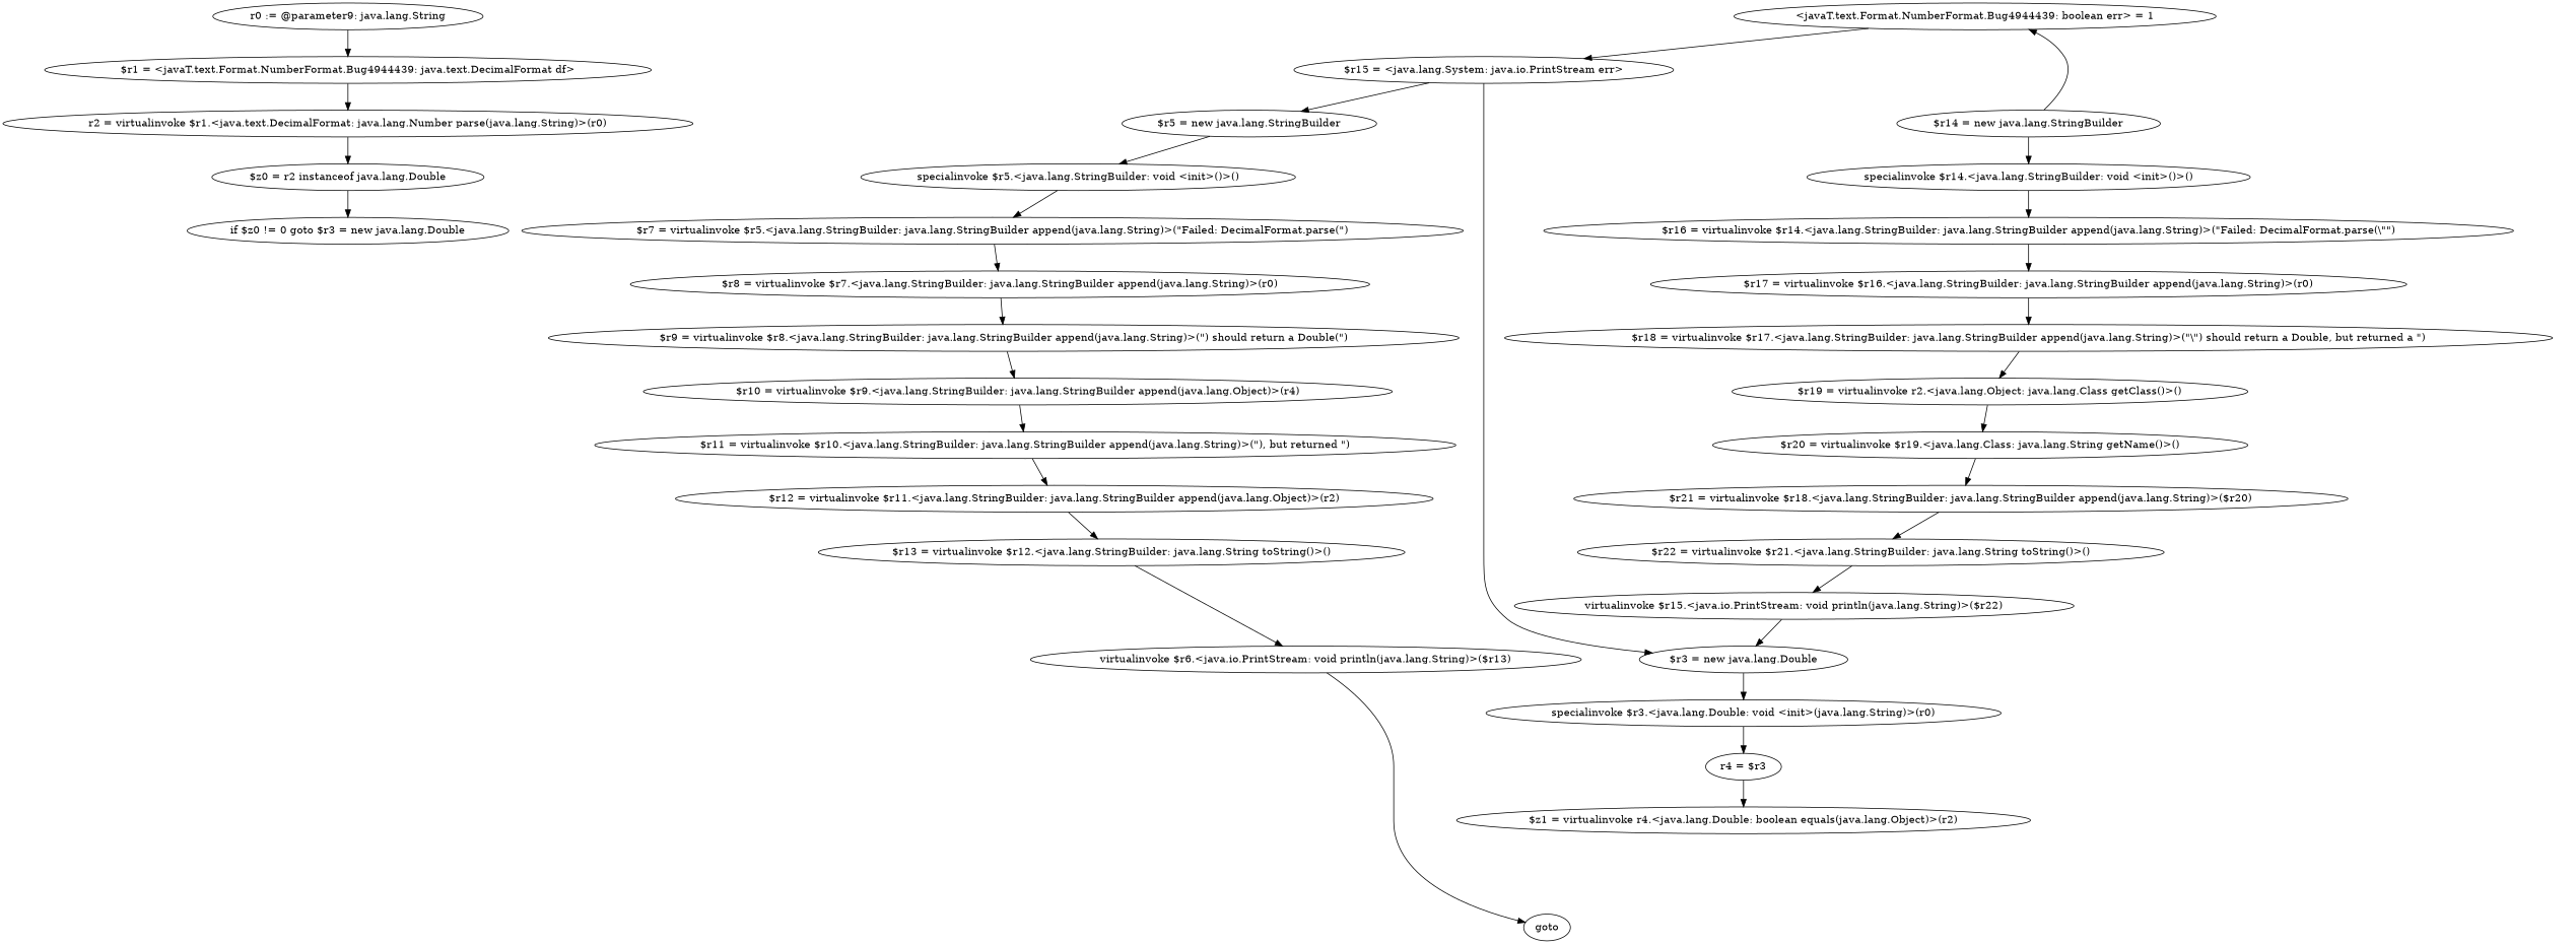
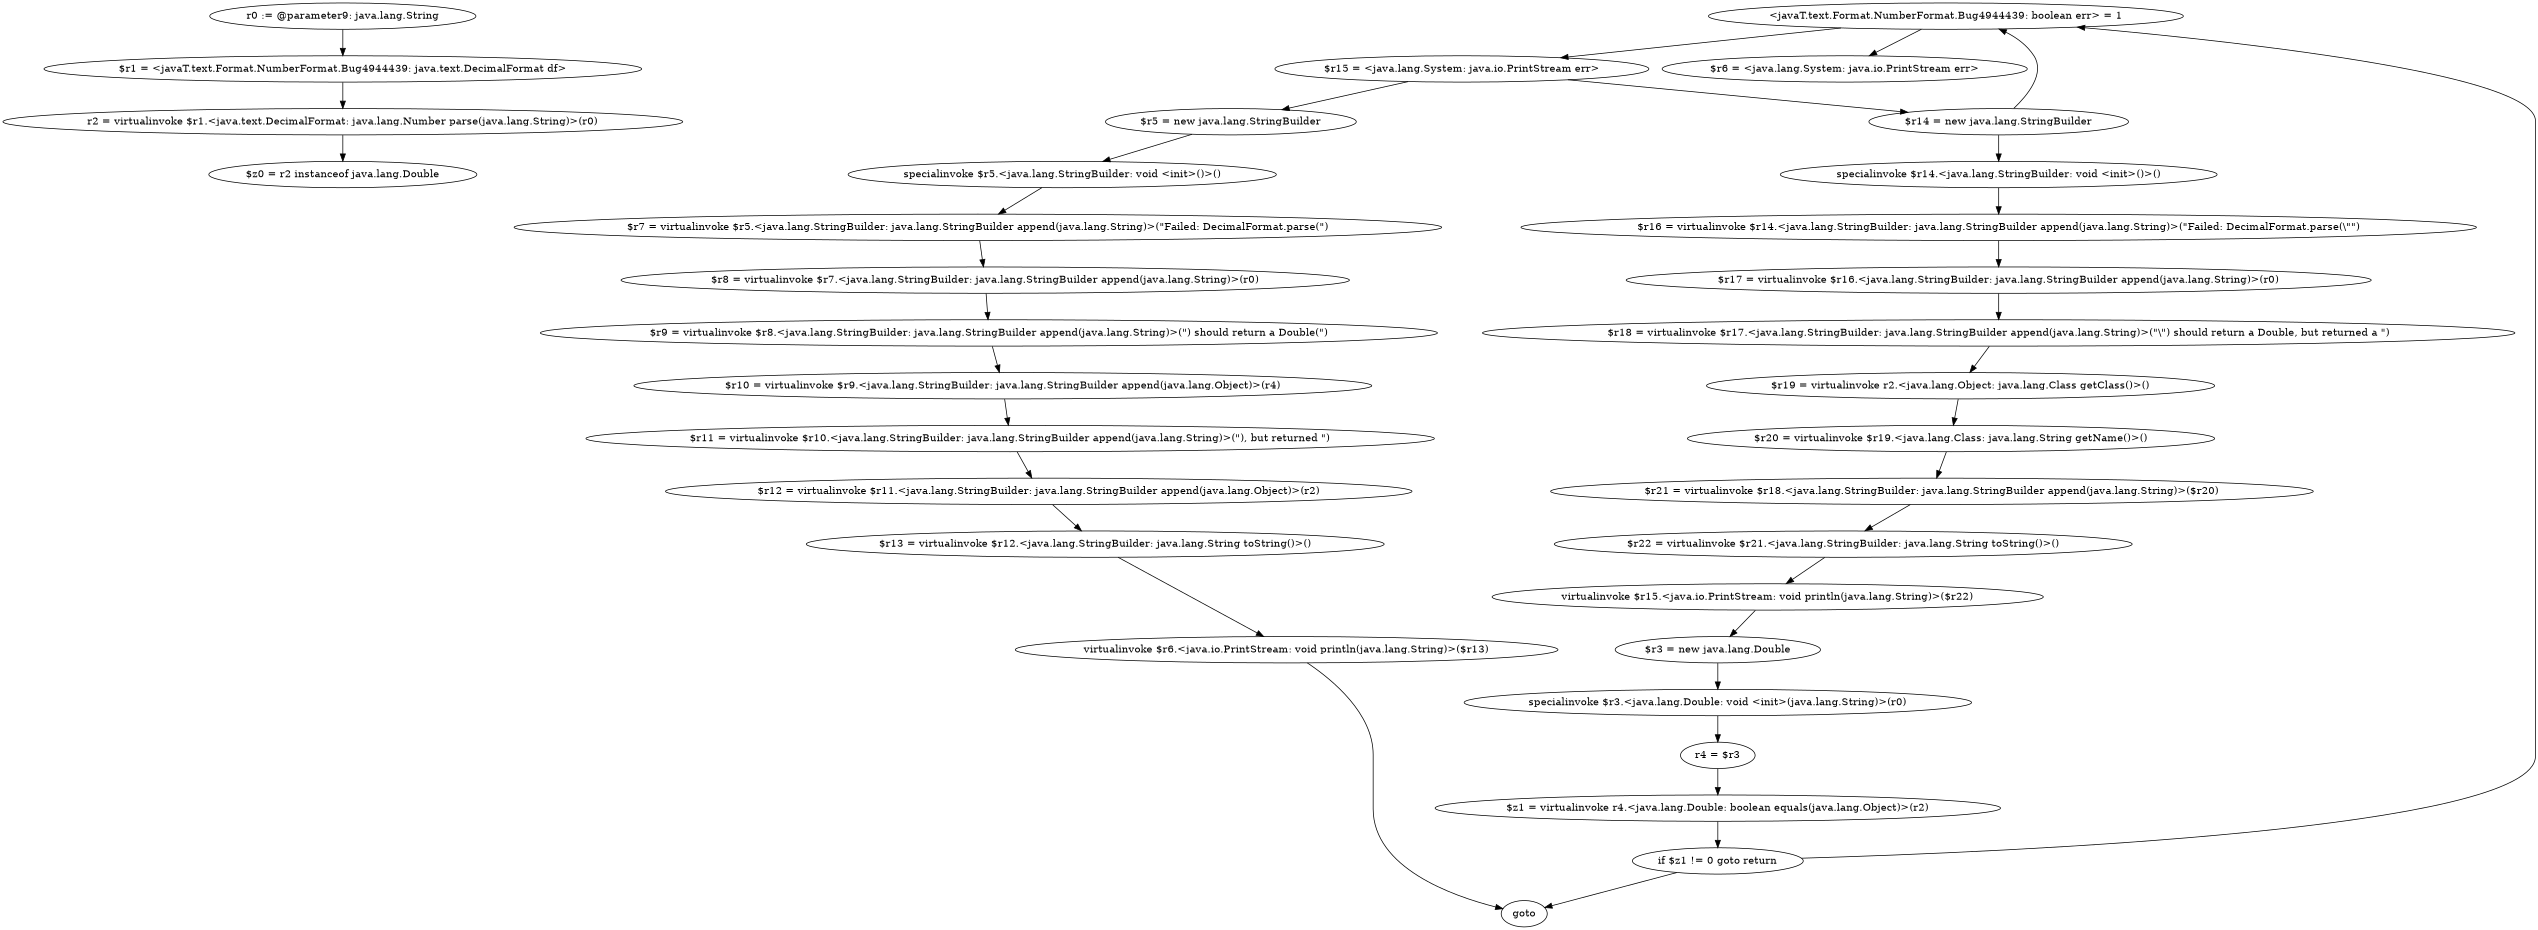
  digraph {
    n1 [label="r0 := @parameter9: java.lang.String"]
    "$r1 = <javaT.text.Format.NumberFormat.Bug4944439: java.text.DecimalFormat df>"
    "r2 = virtualinvoke $r1.<java.text.DecimalFormat: java.lang.Number parse(java.lang.String)>(r0)"
    "$z0 = r2 instanceof java.lang.Double"
-   "if $z0 != 0 goto $r3 = new java.lang.Double"
    "<javaT.text.Format.NumberFormat.Bug4944439: boolean err> = 1"
    "$r15 = <java.lang.System: java.io.PrintStream err>"
+   "$r6 = <java.lang.System: java.io.PrintStream err>"
    "$r3 = new java.lang.Double"
    "specialinvoke $r3.<java.lang.Double: void <init>(java.lang.String)>(r0)"
    "$r14 = new java.lang.StringBuilder"
    "$r5 = new java.lang.StringBuilder"
    "specialinvoke $r14.<java.lang.StringBuilder: void <init>()>()"
    "$r16 = virtualinvoke $r14.<java.lang.StringBuilder: java.lang.StringBuilder append(java.lang.String)>(\"Failed: DecimalFormat.parse(\\\"\")"
    "$r17 = virtualinvoke $r16.<java.lang.StringBuilder: java.lang.StringBuilder append(java.lang.String)>(r0)"
    "$r18 = virtualinvoke $r17.<java.lang.StringBuilder: java.lang.StringBuilder append(java.lang.String)>(\"\\\") should return a Double, but returned a \")"
    "$r19 = virtualinvoke r2.<java.lang.Object: java.lang.Class getClass()>()"
    "$r20 = virtualinvoke $r19.<java.lang.Class: java.lang.String getName()>()"
    "$r21 = virtualinvoke $r18.<java.lang.StringBuilder: java.lang.StringBuilder append(java.lang.String)>($r20)"
    "$r22 = virtualinvoke $r21.<java.lang.StringBuilder: java.lang.String toString()>()"
    "virtualinvoke $r15.<java.io.PrintStream: void println(java.lang.String)>($r22)"
    "r4 = $r3"
    "$z1 = virtualinvoke r4.<java.lang.Double: boolean equals(java.lang.Object)>(r2)"
+   "if $z1 != 0 goto return"
    n25 [label=goto]
    "specialinvoke $r5.<java.lang.StringBuilder: void <init>()>()"
    "$r7 = virtualinvoke $r5.<java.lang.StringBuilder: java.lang.StringBuilder append(java.lang.String)>(\"Failed: DecimalFormat.parse(\")"
    "$r8 = virtualinvoke $r7.<java.lang.StringBuilder: java.lang.StringBuilder append(java.lang.String)>(r0)"
    "$r9 = virtualinvoke $r8.<java.lang.StringBuilder: java.lang.StringBuilder append(java.lang.String)>(\") should return a Double(\")"
    "$r10 = virtualinvoke $r9.<java.lang.StringBuilder: java.lang.StringBuilder append(java.lang.Object)>(r4)"
    "$r11 = virtualinvoke $r10.<java.lang.StringBuilder: java.lang.StringBuilder append(java.lang.String)>(\"), but returned \")"
    "$r12 = virtualinvoke $r11.<java.lang.StringBuilder: java.lang.StringBuilder append(java.lang.Object)>(r2)"
    "$r13 = virtualinvoke $r12.<java.lang.StringBuilder: java.lang.String toString()>()"
    "virtualinvoke $r6.<java.io.PrintStream: void println(java.lang.String)>($r13)"
    n1 -> "$r1 = <javaT.text.Format.NumberFormat.Bug4944439: java.text.DecimalFormat df>"
    "$r1 = <javaT.text.Format.NumberFormat.Bug4944439: java.text.DecimalFormat df>" -> "r2 = virtualinvoke $r1.<java.text.DecimalFormat: java.lang.Number parse(java.lang.String)>(r0)"
    "r2 = virtualinvoke $r1.<java.text.DecimalFormat: java.lang.Number parse(java.lang.String)>(r0)" -> "$z0 = r2 instanceof java.lang.Double"
-   "$z0 = r2 instanceof java.lang.Double" -> "if $z0 != 0 goto $r3 = new java.lang.Double"
    "<javaT.text.Format.NumberFormat.Bug4944439: boolean err> = 1" -> "$r15 = <java.lang.System: java.io.PrintStream err>"
-   "$r15 = <java.lang.System: java.io.PrintStream err>" -> "$r3 = new java.lang.Double"
+   "<javaT.text.Format.NumberFormat.Bug4944439: boolean err> = 1" -> "$r6 = <java.lang.System: java.io.PrintStream err>"
+   "$r15 = <java.lang.System: java.io.PrintStream err>" -> "$r14 = new java.lang.StringBuilder"
    "$r15 = <java.lang.System: java.io.PrintStream err>" -> "$r5 = new java.lang.StringBuilder"
    "$r3 = new java.lang.Double" -> "specialinvoke $r3.<java.lang.Double: void <init>(java.lang.String)>(r0)"
    "specialinvoke $r3.<java.lang.Double: void <init>(java.lang.String)>(r0)" -> "r4 = $r3"
    "$r14 = new java.lang.StringBuilder" -> "<javaT.text.Format.NumberFormat.Bug4944439: boolean err> = 1"
    "$r14 = new java.lang.StringBuilder" -> "specialinvoke $r14.<java.lang.StringBuilder: void <init>()>()"
    "$r5 = new java.lang.StringBuilder" -> "specialinvoke $r5.<java.lang.StringBuilder: void <init>()>()"
    "specialinvoke $r14.<java.lang.StringBuilder: void <init>()>()" -> "$r16 = virtualinvoke $r14.<java.lang.StringBuilder: java.lang.StringBuilder append(java.lang.String)>(\"Failed: DecimalFormat.parse(\\\"\")"
    "$r16 = virtualinvoke $r14.<java.lang.StringBuilder: java.lang.StringBuilder append(java.lang.String)>(\"Failed: DecimalFormat.parse(\\\"\")" -> "$r17 = virtualinvoke $r16.<java.lang.StringBuilder: java.lang.StringBuilder append(java.lang.String)>(r0)"
    "$r17 = virtualinvoke $r16.<java.lang.StringBuilder: java.lang.StringBuilder append(java.lang.String)>(r0)" -> "$r18 = virtualinvoke $r17.<java.lang.StringBuilder: java.lang.StringBuilder append(java.lang.String)>(\"\\\") should return a Double, but returned a \")"
    "$r18 = virtualinvoke $r17.<java.lang.StringBuilder: java.lang.StringBuilder append(java.lang.String)>(\"\\\") should return a Double, but returned a \")" -> "$r19 = virtualinvoke r2.<java.lang.Object: java.lang.Class getClass()>()"
    "$r19 = virtualinvoke r2.<java.lang.Object: java.lang.Class getClass()>()" -> "$r20 = virtualinvoke $r19.<java.lang.Class: java.lang.String getName()>()"
    "$r20 = virtualinvoke $r19.<java.lang.Class: java.lang.String getName()>()" -> "$r21 = virtualinvoke $r18.<java.lang.StringBuilder: java.lang.StringBuilder append(java.lang.String)>($r20)"
    "$r21 = virtualinvoke $r18.<java.lang.StringBuilder: java.lang.StringBuilder append(java.lang.String)>($r20)" -> "$r22 = virtualinvoke $r21.<java.lang.StringBuilder: java.lang.String toString()>()"
    "$r22 = virtualinvoke $r21.<java.lang.StringBuilder: java.lang.String toString()>()" -> "virtualinvoke $r15.<java.io.PrintStream: void println(java.lang.String)>($r22)"
    "virtualinvoke $r15.<java.io.PrintStream: void println(java.lang.String)>($r22)" -> "$r3 = new java.lang.Double"
    "r4 = $r3" -> "$z1 = virtualinvoke r4.<java.lang.Double: boolean equals(java.lang.Object)>(r2)"
+   "$z1 = virtualinvoke r4.<java.lang.Double: boolean equals(java.lang.Object)>(r2)" -> "if $z1 != 0 goto return"
+   "if $z1 != 0 goto return" -> "<javaT.text.Format.NumberFormat.Bug4944439: boolean err> = 1"
+   "if $z1 != 0 goto return" -> n25
    "specialinvoke $r5.<java.lang.StringBuilder: void <init>()>()" -> "$r7 = virtualinvoke $r5.<java.lang.StringBuilder: java.lang.StringBuilder append(java.lang.String)>(\"Failed: DecimalFormat.parse(\")"
    "$r7 = virtualinvoke $r5.<java.lang.StringBuilder: java.lang.StringBuilder append(java.lang.String)>(\"Failed: DecimalFormat.parse(\")" -> "$r8 = virtualinvoke $r7.<java.lang.StringBuilder: java.lang.StringBuilder append(java.lang.String)>(r0)"
    "$r8 = virtualinvoke $r7.<java.lang.StringBuilder: java.lang.StringBuilder append(java.lang.String)>(r0)" -> "$r9 = virtualinvoke $r8.<java.lang.StringBuilder: java.lang.StringBuilder append(java.lang.String)>(\") should return a Double(\")"
    "$r9 = virtualinvoke $r8.<java.lang.StringBuilder: java.lang.StringBuilder append(java.lang.String)>(\") should return a Double(\")" -> "$r10 = virtualinvoke $r9.<java.lang.StringBuilder: java.lang.StringBuilder append(java.lang.Object)>(r4)"
    "$r10 = virtualinvoke $r9.<java.lang.StringBuilder: java.lang.StringBuilder append(java.lang.Object)>(r4)" -> "$r11 = virtualinvoke $r10.<java.lang.StringBuilder: java.lang.StringBuilder append(java.lang.String)>(\"), but returned \")"
    "$r11 = virtualinvoke $r10.<java.lang.StringBuilder: java.lang.StringBuilder append(java.lang.String)>(\"), but returned \")" -> "$r12 = virtualinvoke $r11.<java.lang.StringBuilder: java.lang.StringBuilder append(java.lang.Object)>(r2)"
    "$r12 = virtualinvoke $r11.<java.lang.StringBuilder: java.lang.StringBuilder append(java.lang.Object)>(r2)" -> "$r13 = virtualinvoke $r12.<java.lang.StringBuilder: java.lang.String toString()>()"
    "$r13 = virtualinvoke $r12.<java.lang.StringBuilder: java.lang.String toString()>()" -> "virtualinvoke $r6.<java.io.PrintStream: void println(java.lang.String)>($r13)"
    "virtualinvoke $r6.<java.io.PrintStream: void println(java.lang.String)>($r13)" -> n25
  }
